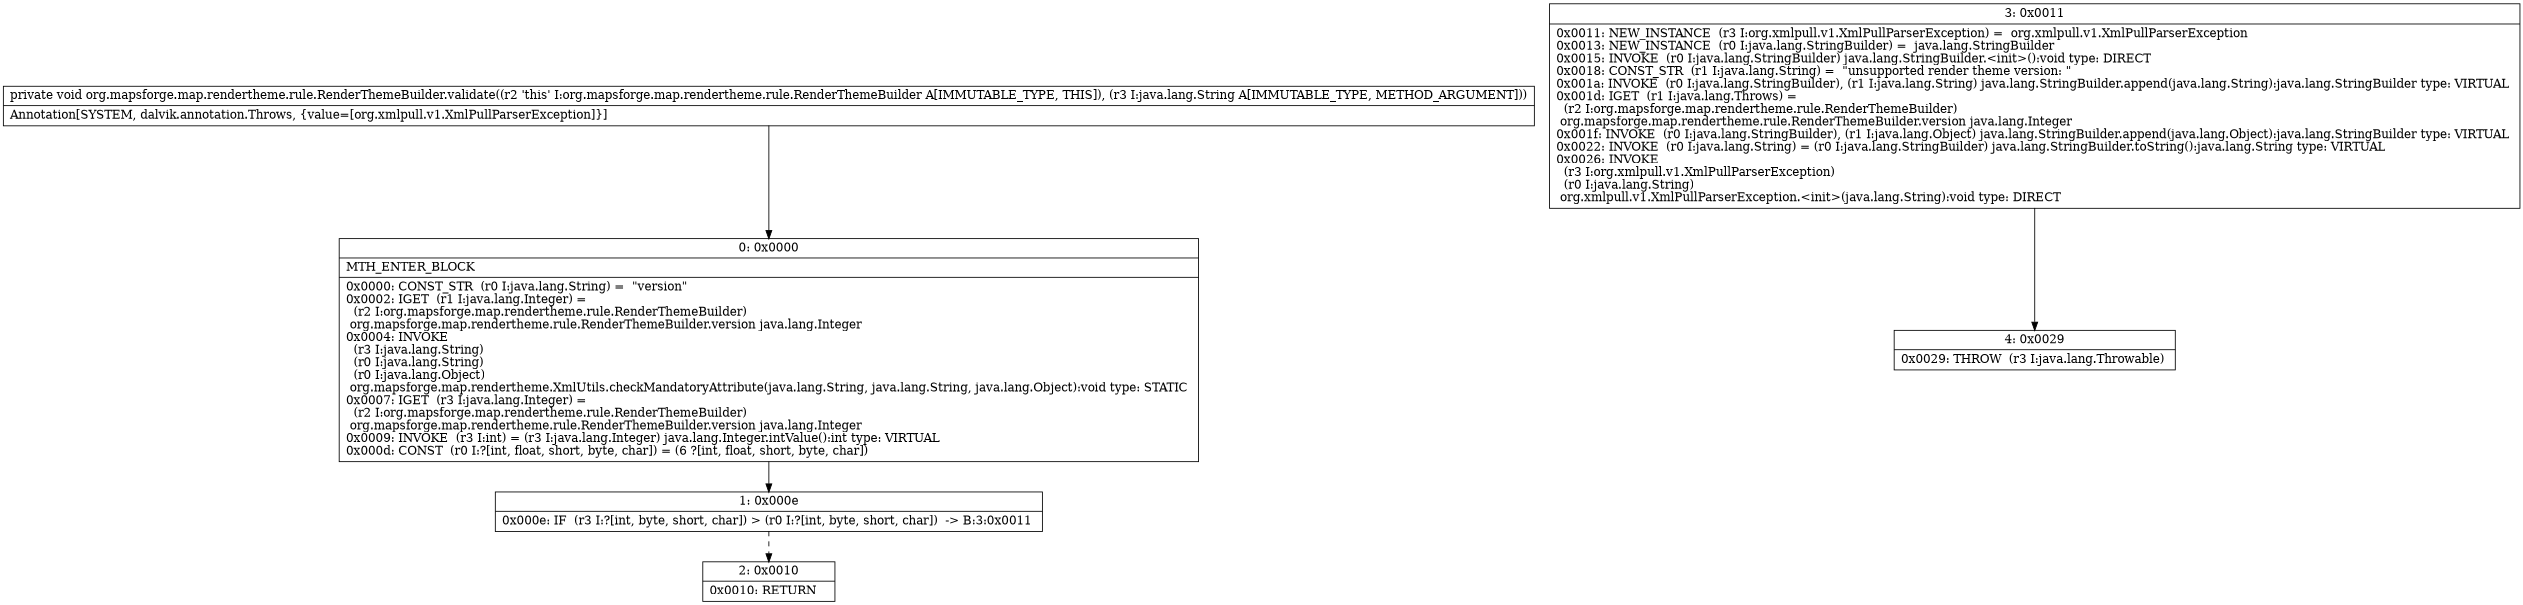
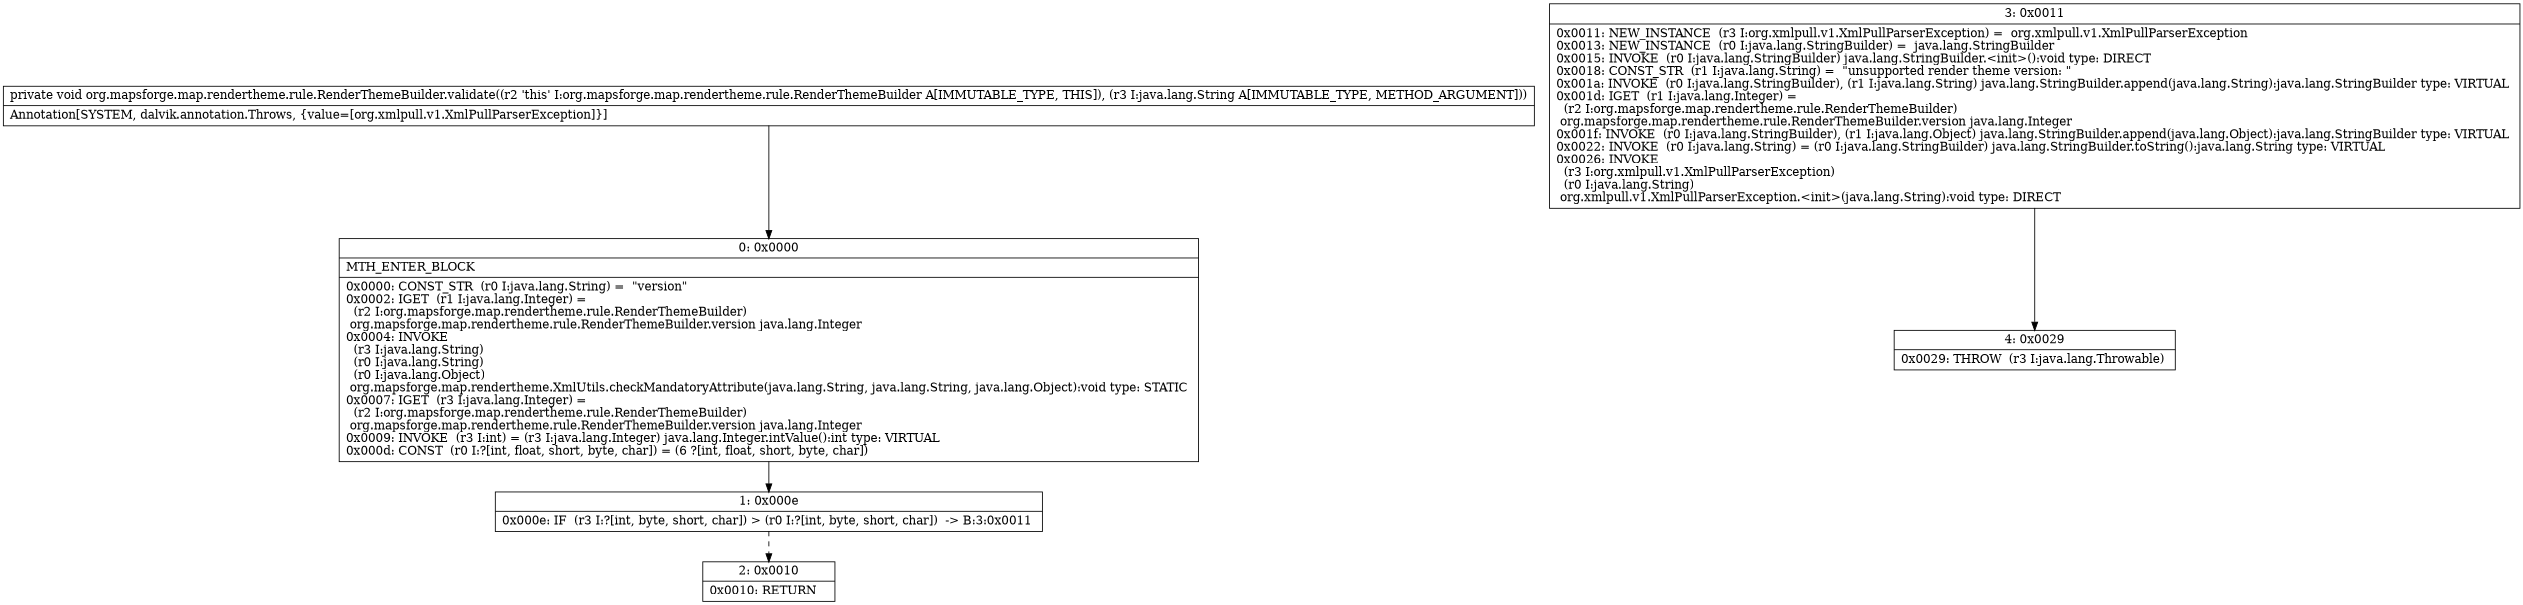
  digraph {
    node [shape=record]
    n1 [label="{0\:\ 0x0000|MTH_ENTER_BLOCK\l|0x0000: CONST_STR  (r0 I:java.lang.String) =  \"version\" \l0x0002: IGET  (r1 I:java.lang.Integer) = \l  (r2 I:org.mapsforge.map.rendertheme.rule.RenderThemeBuilder)\l org.mapsforge.map.rendertheme.rule.RenderThemeBuilder.version java.lang.Integer \l0x0004: INVOKE  \l  (r3 I:java.lang.String)\l  (r0 I:java.lang.String)\l  (r0 I:java.lang.Object)\l org.mapsforge.map.rendertheme.XmlUtils.checkMandatoryAttribute(java.lang.String, java.lang.String, java.lang.Object):void type: STATIC \l0x0007: IGET  (r3 I:java.lang.Integer) = \l  (r2 I:org.mapsforge.map.rendertheme.rule.RenderThemeBuilder)\l org.mapsforge.map.rendertheme.rule.RenderThemeBuilder.version java.lang.Integer \l0x0009: INVOKE  (r3 I:int) = (r3 I:java.lang.Integer) java.lang.Integer.intValue():int type: VIRTUAL \l0x000d: CONST  (r0 I:?[int, float, short, byte, char]) = (6 ?[int, float, short, byte, char]) \l}"]
    n2 [label="{1\:\ 0x000e|0x000e: IF  (r3 I:?[int, byte, short, char]) \> (r0 I:?[int, byte, short, char])  \-\> B:3:0x0011 \l}"]
    n3 [label="{2\:\ 0x0010|0x0010: RETURN   \l}"]
-   n4 [label="{3\:\ 0x0011|0x0011: NEW_INSTANCE  (r3 I:org.xmlpull.v1.XmlPullParserException) =  org.xmlpull.v1.XmlPullParserException \l0x0013: NEW_INSTANCE  (r0 I:java.lang.StringBuilder) =  java.lang.StringBuilder \l0x0015: INVOKE  (r0 I:java.lang.StringBuilder) java.lang.StringBuilder.\<init\>():void type: DIRECT \l0x0018: CONST_STR  (r1 I:java.lang.String) =  \"unsupported render theme version: \" \l0x001a: INVOKE  (r0 I:java.lang.StringBuilder), (r1 I:java.lang.String) java.lang.StringBuilder.append(java.lang.String):java.lang.StringBuilder type: VIRTUAL \l0x001d: IGET  (r1 I:java.lang.Throws) = \l  (r2 I:org.mapsforge.map.rendertheme.rule.RenderThemeBuilder)\l org.mapsforge.map.rendertheme.rule.RenderThemeBuilder.version java.lang.Integer \l0x001f: INVOKE  (r0 I:java.lang.StringBuilder), (r1 I:java.lang.Object) java.lang.StringBuilder.append(java.lang.Object):java.lang.StringBuilder type: VIRTUAL \l0x0022: INVOKE  (r0 I:java.lang.String) = (r0 I:java.lang.StringBuilder) java.lang.StringBuilder.toString():java.lang.String type: VIRTUAL \l0x0026: INVOKE  \l  (r3 I:org.xmlpull.v1.XmlPullParserException)\l  (r0 I:java.lang.String)\l org.xmlpull.v1.XmlPullParserException.\<init\>(java.lang.String):void type: DIRECT \l}"]
+   n4 [label="{3\:\ 0x0011|0x0011: NEW_INSTANCE  (r3 I:org.xmlpull.v1.XmlPullParserException) =  org.xmlpull.v1.XmlPullParserException \l0x0013: NEW_INSTANCE  (r0 I:java.lang.StringBuilder) =  java.lang.StringBuilder \l0x0015: INVOKE  (r0 I:java.lang.StringBuilder) java.lang.StringBuilder.\<init\>():void type: DIRECT \l0x0018: CONST_STR  (r1 I:java.lang.String) =  \"unsupported render theme version: \" \l0x001a: INVOKE  (r0 I:java.lang.StringBuilder), (r1 I:java.lang.String) java.lang.StringBuilder.append(java.lang.String):java.lang.StringBuilder type: VIRTUAL \l0x001d: IGET  (r1 I:java.lang.Integer) = \l  (r2 I:org.mapsforge.map.rendertheme.rule.RenderThemeBuilder)\l org.mapsforge.map.rendertheme.rule.RenderThemeBuilder.version java.lang.Integer \l0x001f: INVOKE  (r0 I:java.lang.StringBuilder), (r1 I:java.lang.Object) java.lang.StringBuilder.append(java.lang.Object):java.lang.StringBuilder type: VIRTUAL \l0x0022: INVOKE  (r0 I:java.lang.String) = (r0 I:java.lang.StringBuilder) java.lang.StringBuilder.toString():java.lang.String type: VIRTUAL \l0x0026: INVOKE  \l  (r3 I:org.xmlpull.v1.XmlPullParserException)\l  (r0 I:java.lang.String)\l org.xmlpull.v1.XmlPullParserException.\<init\>(java.lang.String):void type: DIRECT \l}"]
    n5 [label="{4\:\ 0x0029|0x0029: THROW  (r3 I:java.lang.Throwable) \l}"]
    n6 [label="{private void org.mapsforge.map.rendertheme.rule.RenderThemeBuilder.validate((r2 'this' I:org.mapsforge.map.rendertheme.rule.RenderThemeBuilder A[IMMUTABLE_TYPE, THIS]), (r3 I:java.lang.String A[IMMUTABLE_TYPE, METHOD_ARGUMENT]))  | Annotation[SYSTEM, dalvik.annotation.Throws, \{value=[org.xmlpull.v1.XmlPullParserException]\}]\l}"]
    n1 -> n2
    n2 -> n3 [style=dashed]
    n4 -> n5
    n6 -> n1
  }
